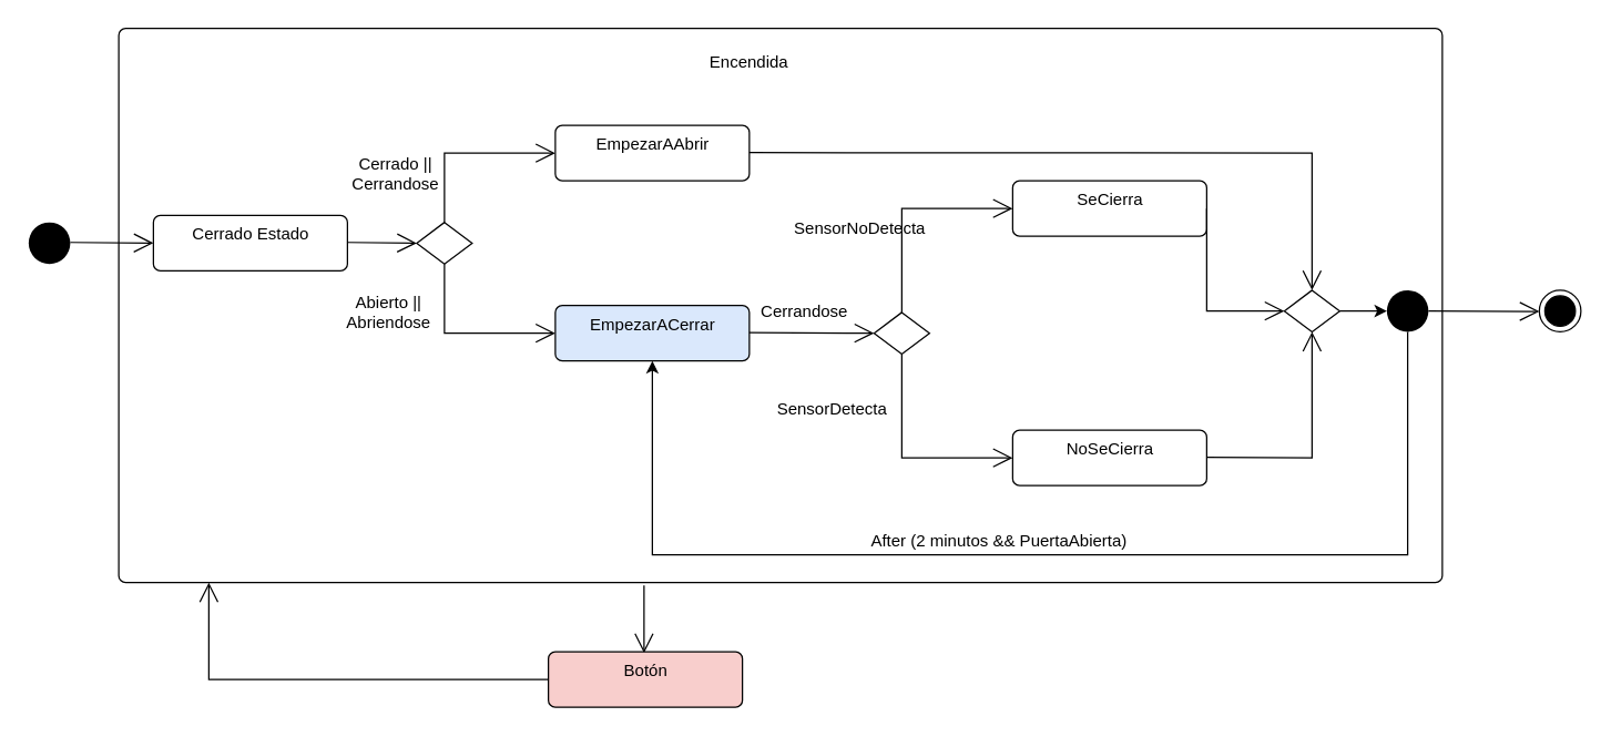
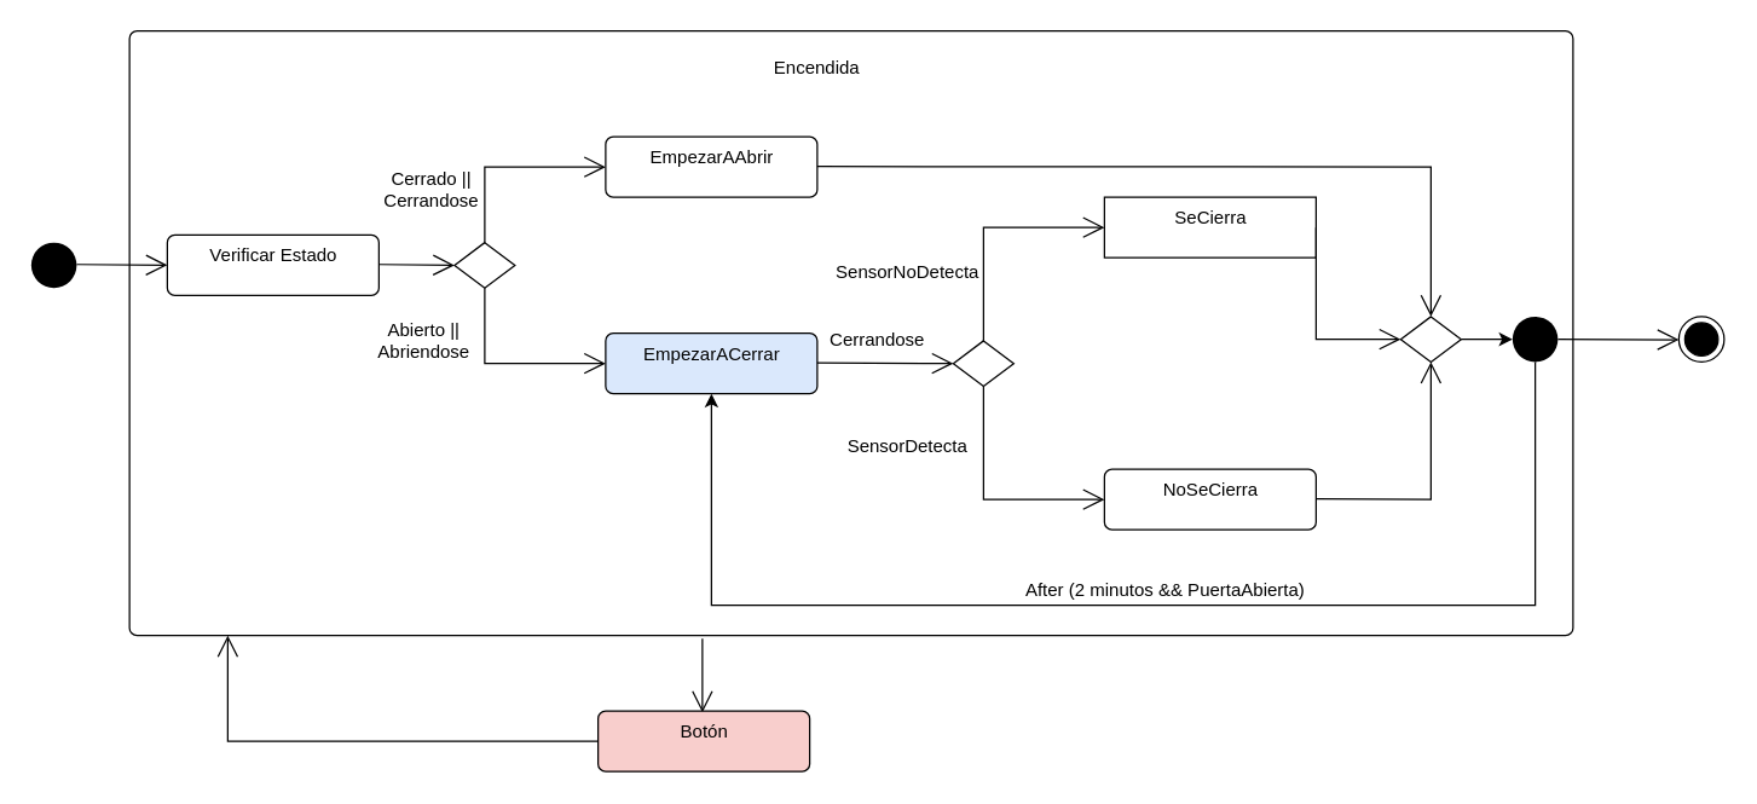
  <mxCell id="0" />
  <mxCell id="1" parent="0" />
  <mxCell id="2" value="" style="html=1;align=center;verticalAlign=top;rounded=1;absoluteArcSize=1;arcSize=10;dashed=0;" parent="1" vertex="1"><mxGeometry x="85" y="20" width="955" height="400" as="geometry" /></mxCell>
  <mxCell id="3" value="" style="ellipse;fillColor=#000000;strokeColor=none;" parent="1" vertex="1"><mxGeometry x="20" y="160" width="30" height="30" as="geometry" /></mxCell>
  <mxCell id="4" value="" style="endArrow=open;endFill=1;endSize=12;html=1;rounded=0;" parent="1" edge="1"><mxGeometry width="160" relative="1" as="geometry"><mxPoint x="50" y="174.5" as="sourcePoint" /><mxPoint x="110" y="175" as="targetPoint" /></mxGeometry></mxCell>
- <mxCell id="5" value="Cerrado Estado" style="html=1;align=center;verticalAlign=top;rounded=1;absoluteArcSize=1;arcSize=10;dashed=0;" parent="1" vertex="1"><mxGeometry x="110" y="155" width="140" height="40" as="geometry" /></mxCell>
+ <mxCell id="5" value="Verificar Estado" style="html=1;align=center;verticalAlign=top;rounded=1;absoluteArcSize=1;arcSize=10;dashed=0;" parent="1" vertex="1"><mxGeometry x="110" y="155" width="140" height="40" as="geometry" /></mxCell>
  <mxCell id="6" value="" style="endArrow=open;endFill=1;endSize=12;html=1;rounded=0;" parent="1" edge="1"><mxGeometry width="160" relative="1" as="geometry"><mxPoint x="250" y="174.5" as="sourcePoint" /><mxPoint x="300" y="175" as="targetPoint" /></mxGeometry></mxCell>
  <mxCell id="7" value="" style="rhombus;" parent="1" vertex="1"><mxGeometry x="300" y="160" width="40" height="30" as="geometry" /></mxCell>
  <mxCell id="8" value="" style="endArrow=open;endFill=1;endSize=12;html=1;rounded=0;entryX=0;entryY=0.5;entryDx=0;entryDy=0;exitX=0.5;exitY=0;exitDx=0;exitDy=0;" parent="1" target="10" edge="1" source="7"><mxGeometry width="160" relative="1" as="geometry"><mxPoint x="340" y="174.5" as="sourcePoint" /><mxPoint x="400" y="140" as="targetPoint" /><Array as="points"><mxPoint x="320" y="110" /></Array></mxGeometry></mxCell>
  <mxCell id="9" value="" style="endArrow=open;endFill=1;endSize=12;html=1;rounded=0;exitX=0.5;exitY=1;exitDx=0;exitDy=0;entryX=0;entryY=0.5;entryDx=0;entryDy=0;" parent="1" source="7" target="11" edge="1"><mxGeometry width="160" relative="1" as="geometry"><mxPoint x="340" y="170" as="sourcePoint" /><mxPoint x="400" y="210" as="targetPoint" /><Array as="points"><mxPoint x="320" y="240" /></Array></mxGeometry></mxCell>
  <mxCell id="10" value="EmpezarAAbrir" style="html=1;align=center;verticalAlign=top;rounded=1;absoluteArcSize=1;arcSize=10;dashed=0;" parent="1" vertex="1"><mxGeometry x="400" y="90" width="140" height="40" as="geometry" /></mxCell>
  <mxCell id="11" value="EmpezarACerrar" style="html=1;align=center;verticalAlign=top;rounded=1;absoluteArcSize=1;arcSize=10;dashed=0;fillColor=#dae8fc;" parent="1" vertex="1"><mxGeometry x="400" y="220" width="140" height="40" as="geometry" /></mxCell>
  <mxCell id="12" value="Abierto || Abriendose" style="text;html=1;strokeColor=none;fillColor=none;align=center;verticalAlign=middle;whiteSpace=wrap;rounded=0;" parent="1" vertex="1"><mxGeometry x="250" y="210" width="60" height="30" as="geometry" /></mxCell>
  <mxCell id="13" value="&lt;div align=&quot;center&quot;&gt;Cerrado || Cerrandose&lt;/div&gt;" style="text;html=1;strokeColor=none;fillColor=none;align=center;verticalAlign=middle;whiteSpace=wrap;rounded=0;" parent="1" vertex="1"><mxGeometry x="250" y="110" width="70" height="30" as="geometry" /></mxCell>
  <mxCell id="14" value="" style="endArrow=open;endFill=1;endSize=12;html=1;rounded=0;entryX=0;entryY=0.5;entryDx=0;entryDy=0;" parent="1" target="24" edge="1"><mxGeometry width="160" relative="1" as="geometry"><mxPoint x="540" y="239.66" as="sourcePoint" /><mxPoint x="605" y="240" as="targetPoint" /></mxGeometry></mxCell>
  <mxCell id="15" value="" style="endArrow=open;endFill=1;endSize=12;html=1;rounded=0;entryX=0.5;entryY=0;entryDx=0;entryDy=0;" parent="1" target="35" edge="1"><mxGeometry width="160" relative="1" as="geometry"><mxPoint x="540" y="109.66" as="sourcePoint" /><mxPoint x="947" y="204" as="targetPoint" /><Array as="points"><mxPoint x="946" y="110" /></Array></mxGeometry></mxCell>
  <mxCell id="16" style="edgeStyle=orthogonalEdgeStyle;rounded=0;orthogonalLoop=1;jettySize=auto;html=1;entryX=0.5;entryY=1;entryDx=0;entryDy=0;" edge="1" parent="1" source="17" target="11"><mxGeometry relative="1" as="geometry"><Array as="points"><mxPoint x="1015" y="400" /><mxPoint x="470" y="400" /></Array></mxGeometry></mxCell>
  <mxCell id="17" value="" style="ellipse;fillColor=#000000;strokeColor=none;" parent="1" vertex="1"><mxGeometry x="1000" y="209" width="30" height="30" as="geometry" /></mxCell>
  <mxCell id="18" value="" style="endArrow=open;endFill=1;endSize=12;html=1;rounded=0;exitX=1;exitY=0.5;exitDx=0;exitDy=0;entryX=0;entryY=0.511;entryDx=0;entryDy=0;entryPerimeter=0;" parent="1" edge="1" target="19" source="17"><mxGeometry width="160" relative="1" as="geometry"><mxPoint x="1070" y="225" as="sourcePoint" /><mxPoint x="1130" y="225.34" as="targetPoint" /></mxGeometry></mxCell>
  <mxCell id="19" value="" style="ellipse;html=1;shape=endState;fillColor=#000000;strokeColor=#000000;" parent="1" vertex="1"><mxGeometry x="1110" y="209" width="30" height="30" as="geometry" /></mxCell>
  <mxCell id="20" value="" style="endArrow=open;endFill=1;endSize=12;html=1;rounded=0;" parent="1" edge="1"><mxGeometry width="160" relative="1" as="geometry"><mxPoint x="464" y="422" as="sourcePoint" /><mxPoint x="464" y="471" as="targetPoint" /></mxGeometry></mxCell>
  <mxCell id="21" value="Botón" style="html=1;align=center;verticalAlign=top;rounded=1;absoluteArcSize=1;arcSize=10;dashed=0;fillColor=#f8cecc;" parent="1" vertex="1"><mxGeometry x="395" y="470" width="140" height="40" as="geometry" /></mxCell>
  <mxCell id="22" value="" style="endArrow=open;endFill=1;endSize=12;html=1;rounded=0;exitX=0;exitY=0.5;exitDx=0;exitDy=0;" parent="1" edge="1" source="21"><mxGeometry width="160" relative="1" as="geometry"><mxPoint x="395" y="490" as="sourcePoint" /><mxPoint x="150" y="420" as="targetPoint" /><Array as="points"><mxPoint x="150" y="490" /></Array></mxGeometry></mxCell>
  <mxCell id="23" value="Encendida" style="text;html=1;strokeColor=none;fillColor=none;align=center;verticalAlign=middle;whiteSpace=wrap;rounded=0;" parent="1" vertex="1"><mxGeometry x="510" y="30" width="60" height="30" as="geometry" /></mxCell>
  <mxCell id="24" value="" style="rhombus;" parent="1" vertex="1"><mxGeometry x="630" y="225" width="40" height="30" as="geometry" /></mxCell>
  <mxCell id="25" value="Cerrandose" style="text;html=1;strokeColor=none;fillColor=none;align=center;verticalAlign=middle;whiteSpace=wrap;rounded=0;" parent="1" vertex="1"><mxGeometry x="550" y="210" width="60" height="30" as="geometry" /></mxCell>
  <mxCell id="26" value="" style="endArrow=open;endFill=1;endSize=12;html=1;rounded=0;entryX=0;entryY=0.5;entryDx=0;entryDy=0;exitX=0.5;exitY=0;exitDx=0;exitDy=0;" parent="1" target="29" edge="1" source="24"><mxGeometry width="160" relative="1" as="geometry"><mxPoint x="670" y="239.5" as="sourcePoint" /><mxPoint x="730" y="175" as="targetPoint" /><Array as="points"><mxPoint x="650" y="150" /></Array></mxGeometry></mxCell>
  <mxCell id="27" value="" style="endArrow=open;endFill=1;endSize=12;html=1;rounded=0;exitX=0.5;exitY=1;exitDx=0;exitDy=0;entryX=0;entryY=0.5;entryDx=0;entryDy=0;" parent="1" target="30" edge="1" source="24"><mxGeometry width="160" relative="1" as="geometry"><mxPoint x="670" y="240" as="sourcePoint" /><mxPoint x="730" y="305" as="targetPoint" /><Array as="points"><mxPoint x="650" y="330" /></Array></mxGeometry></mxCell>
- <mxCell id="28" value="&lt;div&gt;SensorNoDetecta&lt;br&gt;&lt;/div&gt;" style="text;html=1;strokeColor=none;fillColor=none;align=center;verticalAlign=middle;whiteSpace=wrap;rounded=0;" parent="1" vertex="1"><mxGeometry x="590" y="150" width="60" height="30" as="geometry" /></mxCell>
- <mxCell id="29" value="SeCierra" style="html=1;align=center;verticalAlign=top;rounded=1;absoluteArcSize=1;arcSize=10;dashed=0;" parent="1" vertex="1"><mxGeometry x="730" y="130" width="140" height="40" as="geometry" /></mxCell>
+ <mxCell id="28" value="&lt;div&gt;SensorNoDetecta&lt;br&gt;&lt;/div&gt;" style="text;html=1;strokeColor=none;fillColor=none;align=center;verticalAlign=middle;whiteSpace=wrap;rounded=0;" parent="1" vertex="1"><mxGeometry x="570" y="165" width="60" height="30" as="geometry" /></mxCell>
+ <mxCell id="29" value="SeCierra" style="html=1;align=center;verticalAlign=top;absoluteArcSize=1;arcSize=10;dashed=0;rounded=0;" parent="1" vertex="1"><mxGeometry x="730" y="130" width="140" height="40" as="geometry" /></mxCell>
  <mxCell id="30" value="NoSeCierra" style="html=1;align=center;verticalAlign=top;rounded=1;absoluteArcSize=1;arcSize=10;dashed=0;" parent="1" vertex="1"><mxGeometry x="730" y="310" width="140" height="40" as="geometry" /></mxCell>
  <mxCell id="31" value="SensorDetecta" style="text;html=1;strokeColor=none;fillColor=none;align=center;verticalAlign=middle;whiteSpace=wrap;rounded=0;" parent="1" vertex="1"><mxGeometry x="570" y="280" width="60" height="30" as="geometry" /></mxCell>
  <mxCell id="32" value="" style="endArrow=open;endFill=1;endSize=12;html=1;rounded=0;exitX=1;exitY=0.5;exitDx=0;exitDy=0;entryX=0;entryY=0.5;entryDx=0;entryDy=0;" parent="1" source="29" target="35" edge="1"><mxGeometry width="160" relative="1" as="geometry"><mxPoint x="867" y="157" as="sourcePoint" /><mxPoint x="919" y="217" as="targetPoint" /><Array as="points"><mxPoint x="870" y="224" /></Array></mxGeometry></mxCell>
  <mxCell id="33" value="" style="endArrow=open;endFill=1;endSize=12;html=1;rounded=0;exitX=1;exitY=0.5;exitDx=0;exitDy=0;entryX=0.5;entryY=1;entryDx=0;entryDy=0;" parent="1" target="35" edge="1"><mxGeometry width="160" relative="1" as="geometry"><mxPoint x="870" y="329.66" as="sourcePoint" /><mxPoint x="934" y="230" as="targetPoint" /><Array as="points"><mxPoint x="946" y="330" /></Array></mxGeometry></mxCell>
  <mxCell id="34" style="edgeStyle=orthogonalEdgeStyle;rounded=0;orthogonalLoop=1;jettySize=auto;html=1;" edge="1" parent="1" source="35" target="17"><mxGeometry relative="1" as="geometry" /></mxCell>
  <mxCell id="35" value="" style="rhombus;" vertex="1" parent="1"><mxGeometry x="926" y="209" width="40" height="30" as="geometry" /></mxCell>
- <mxCell id="36" value="After (2 minutos &amp;amp;&amp;amp; PuertaAbierta)" style="text;html=1;align=center;verticalAlign=middle;resizable=0;points=[];autosize=1;strokeColor=none;fillColor=none;" vertex="1" parent="1"><mxGeometry x="620" y="380" width="200" height="20" as="geometry" /></mxCell>
+ <mxCell id="36" value="After (2 minutos &amp;amp;&amp;amp; PuertaAbierta)" style="text;html=1;align=center;verticalAlign=middle;resizable=0;points=[];autosize=1;strokeColor=none;fillColor=none;" vertex="1" parent="1"><mxGeometry x="670" y="380" width="200" height="20" as="geometry" /></mxCell>
